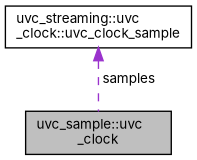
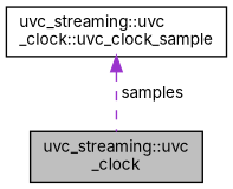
  digraph {
    fontname=Inter
    node [color=black fontname=Inter fontsize=10 shape=record style=filled]
-   n1 [fillcolor=grey75 fontcolor=black height=0.2 label="uvc_sample::uvc\l_clock" width=0.4]
+   n1 [fillcolor=grey75 fontcolor=black height=0.2 label="uvc_streaming::uvc\l_clock" width=0.4]
    n2 [fillcolor=white height=0.2 label="uvc_streaming::uvc\l_clock::uvc_clock_sample" width=0.4]
    n2 -> n1 [color=darkorchid3 dir=back fontname=Inter fontsize=10 label=" samples" labelfontname=Helvetica labelfontsize=10 style=dashed]
  }
